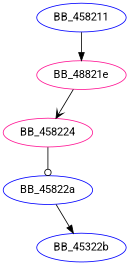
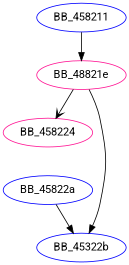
  digraph {
    fontname=Roboto
    node [color=blue fontname=Roboto]
    edge [arrowhead=normal fontname=Roboto]
    n1 [color=deeppink label=BB_48821e]
    BB_458211
    BB_458224 [color=deeppink]
    n4 [label=BB_45322b]
    BB_45822a
    n1 -> BB_458224 [arrowhead=vee]
+   n1 -> n4
    BB_458211 -> n1
-   BB_458224 -> BB_45822a [arrowhead=odot]
    BB_45822a -> n4
  }
